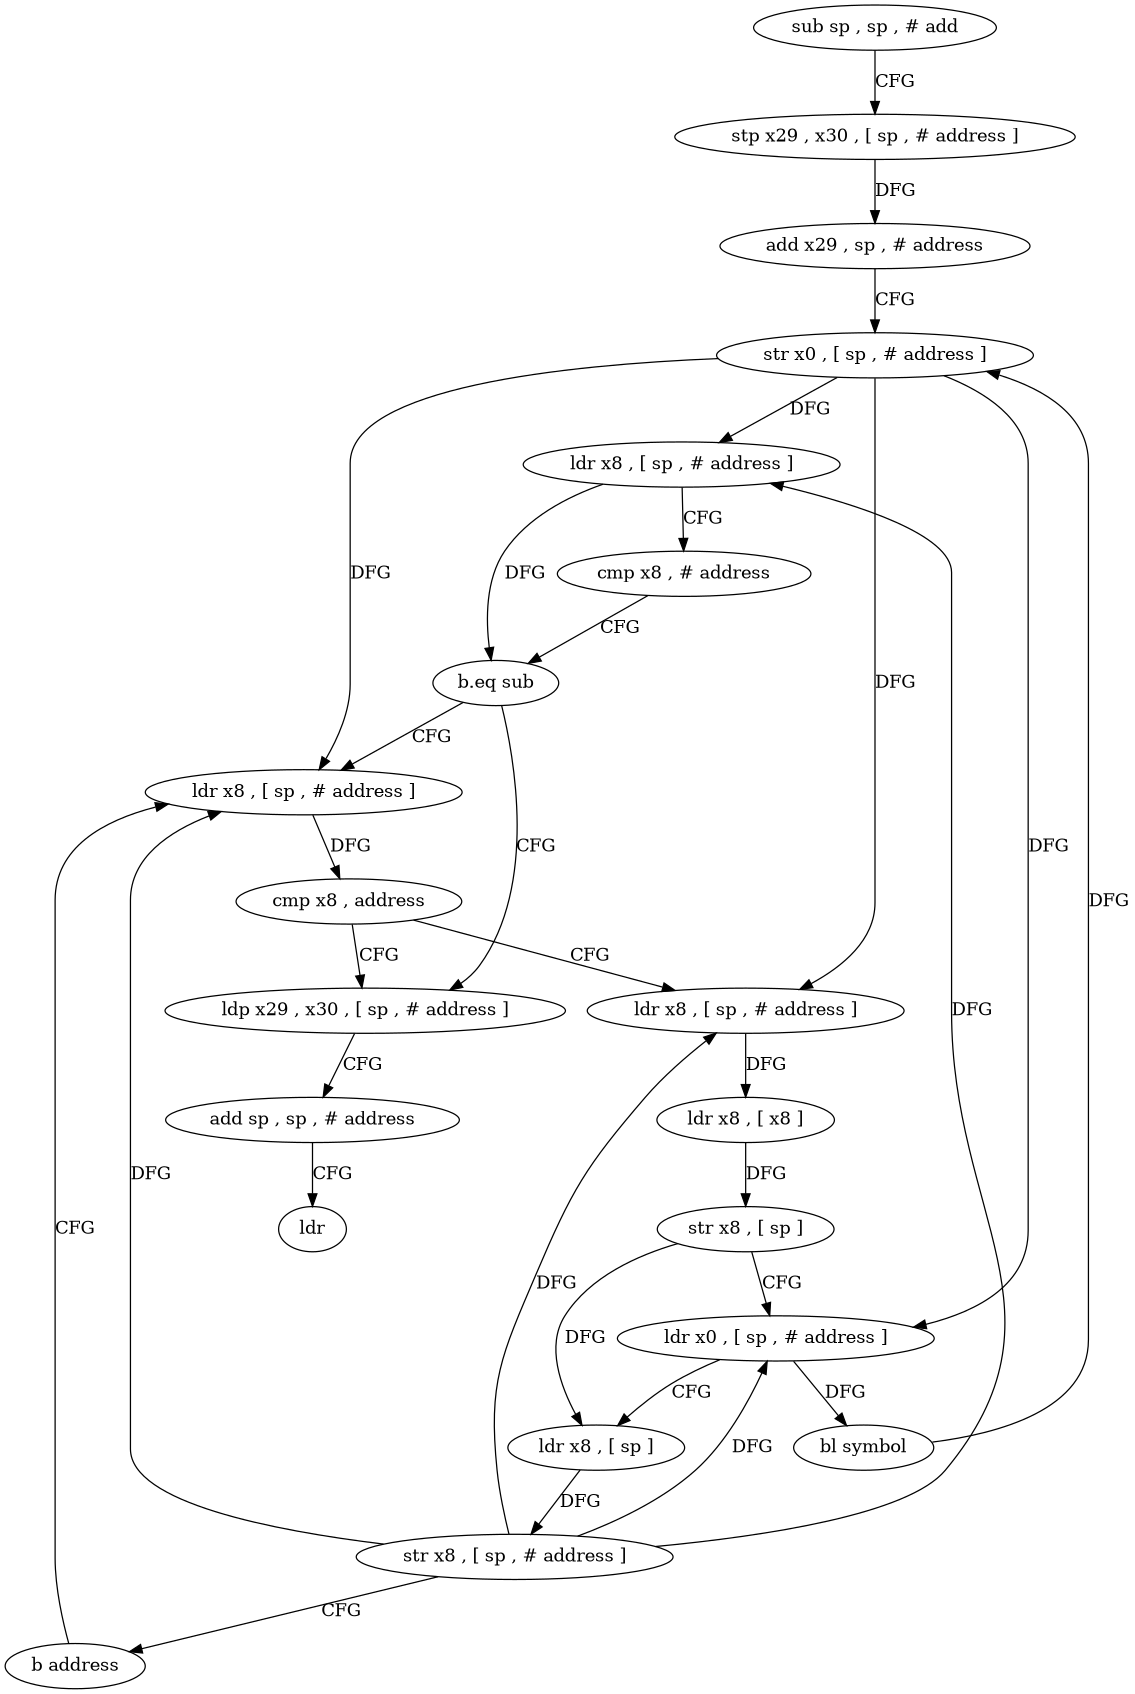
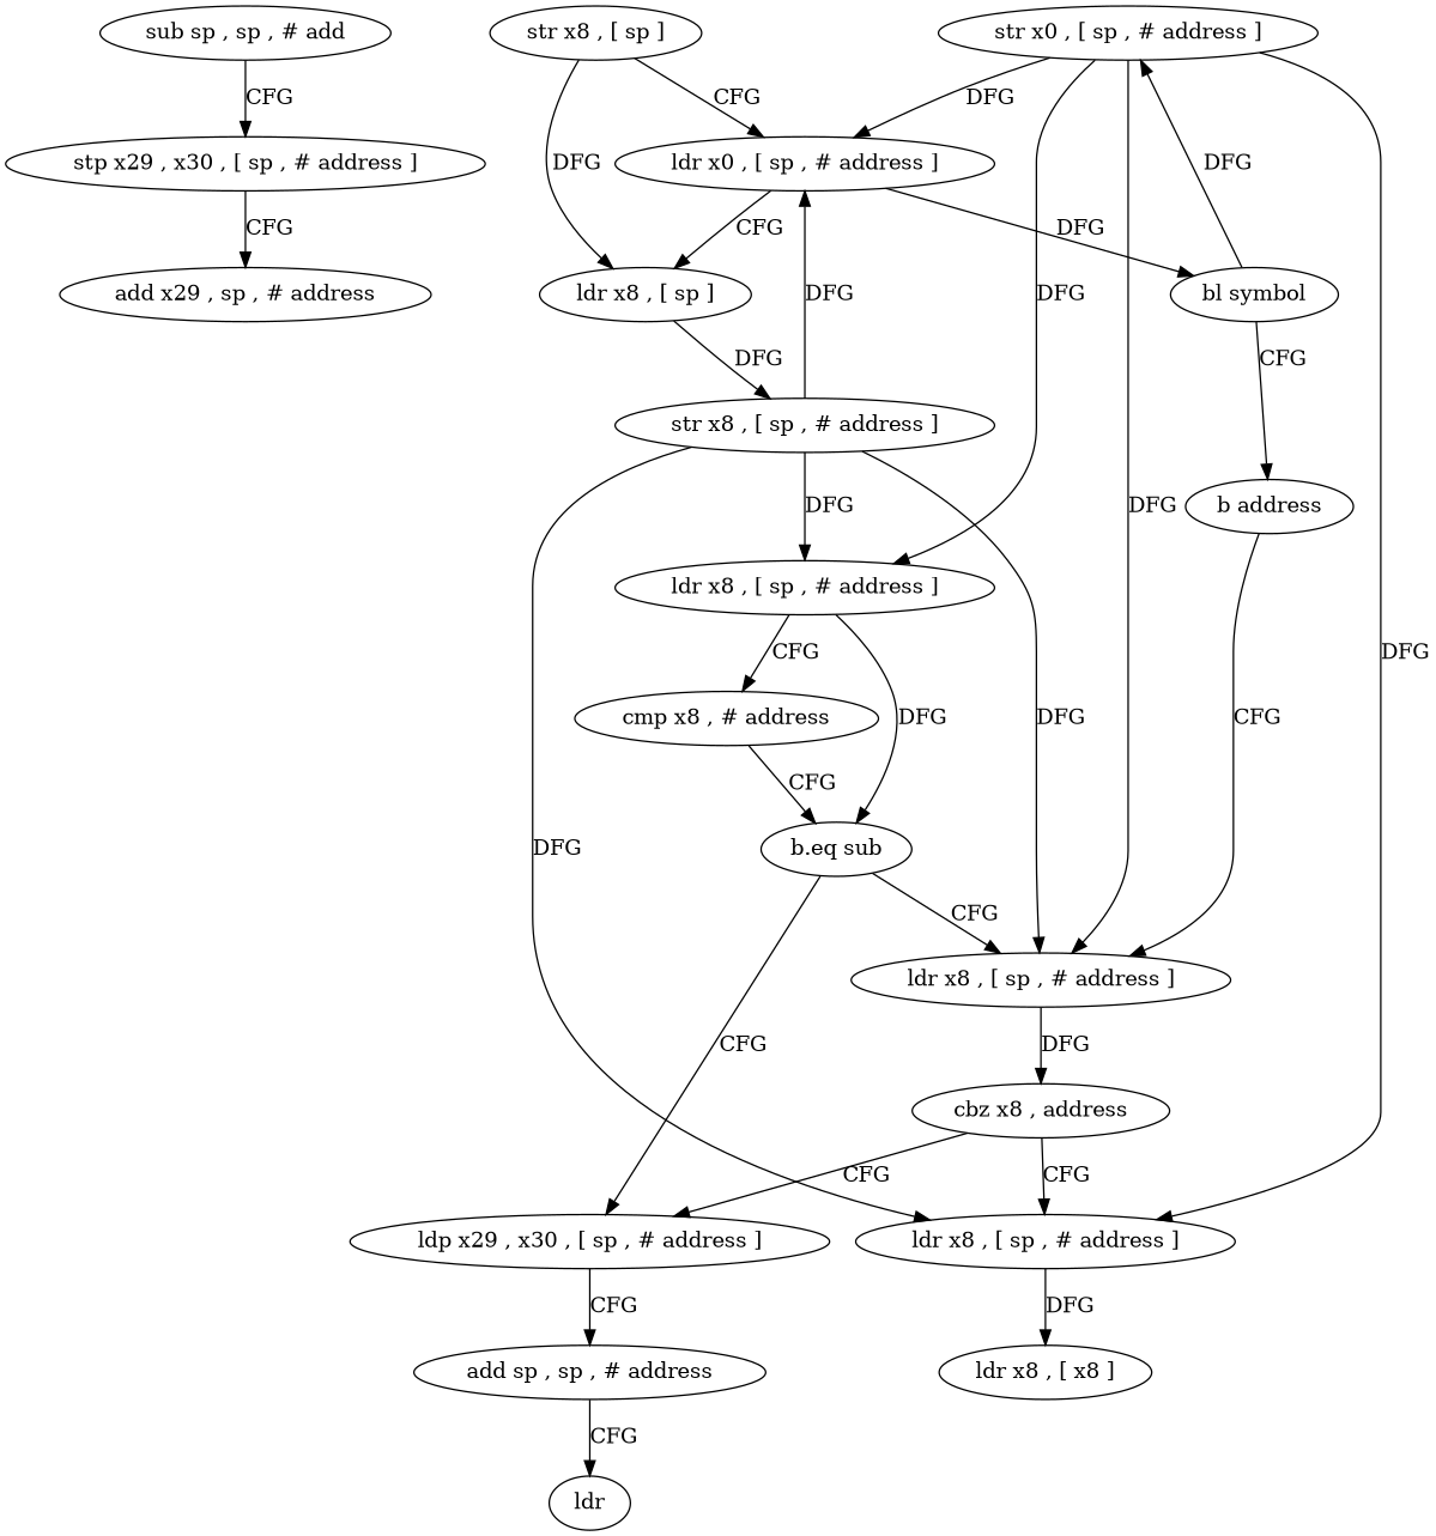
  digraph {
    n1 [label="sub sp , sp , # add"]
    n2 [label="stp x29 , x30 , [ sp , # address ]"]
    n3 [label="add x29 , sp , # address"]
    n4 [label="str x0 , [ sp , # address ]"]
    n5 [label="ldr x8 , [ sp , # address ]"]
    n6 [label="ldr x8 , [ sp , # address ]"]
    n7 [label="ldr x8 , [ sp , # address ]"]
    n8 [label="ldr x0 , [ sp , # address ]"]
    n9 [label="cmp x8 , # address"]
    n10 [label="b.eq sub"]
-   n11 [label="cmp x8 , address"]
+   n11 [label="cbz x8 , address"]
    n12 [label="ldr x8 , [ x8 ]"]
    n13 [label="ldr x8 , [ sp ]"]
    n14 [label="bl symbol"]
    n15 [label="ldp x29 , x30 , [ sp , # address ]"]
    n16 [label="add sp , sp , # address"]
    n17 [label=ldr]
    n18 [label="str x8 , [ sp ]"]
    n19 [label="str x8 , [ sp , # address ]"]
    n20 [label="b address"]
    n1 -> n2 [label=CFG]
-   n2 -> n3 [label=DFG]
-   n3 -> n4 [label=CFG]
+   n2 -> n3 [label=CFG]
    n4 -> n5 [label=DFG]
    n4 -> n6 [label=DFG]
    n4 -> n7 [label=DFG]
    n4 -> n8 [label=DFG]
    n5 -> n9 [label=CFG]
    n5 -> n10 [label=DFG]
    n6 -> n11 [label=DFG]
    n7 -> n12 [label=DFG]
    n8 -> n13 [label=CFG]
    n8 -> n14 [label=DFG]
    n9 -> n10 [label=CFG]
    n10 -> n6 [label=CFG]
    n10 -> n15 [label=CFG]
    n11 -> n7 [label=CFG]
    n11 -> n15 [label=CFG]
-   n12 -> n18 [label=DFG]
    n13 -> n19 [label=DFG]
    n14 -> n4 [label=DFG]
    n15 -> n16 [label=CFG]
    n16 -> n17 [label=CFG]
    n18 -> n8 [label=CFG]
    n18 -> n13 [label=DFG]
    n19 -> n5 [label=DFG]
    n19 -> n6 [label=DFG]
    n19 -> n7 [label=DFG]
    n19 -> n8 [label=DFG]
-   n19 -> n20 [label=CFG]
+   n14 -> n20 [label=CFG]
    n20 -> n6 [label=CFG]
  }
